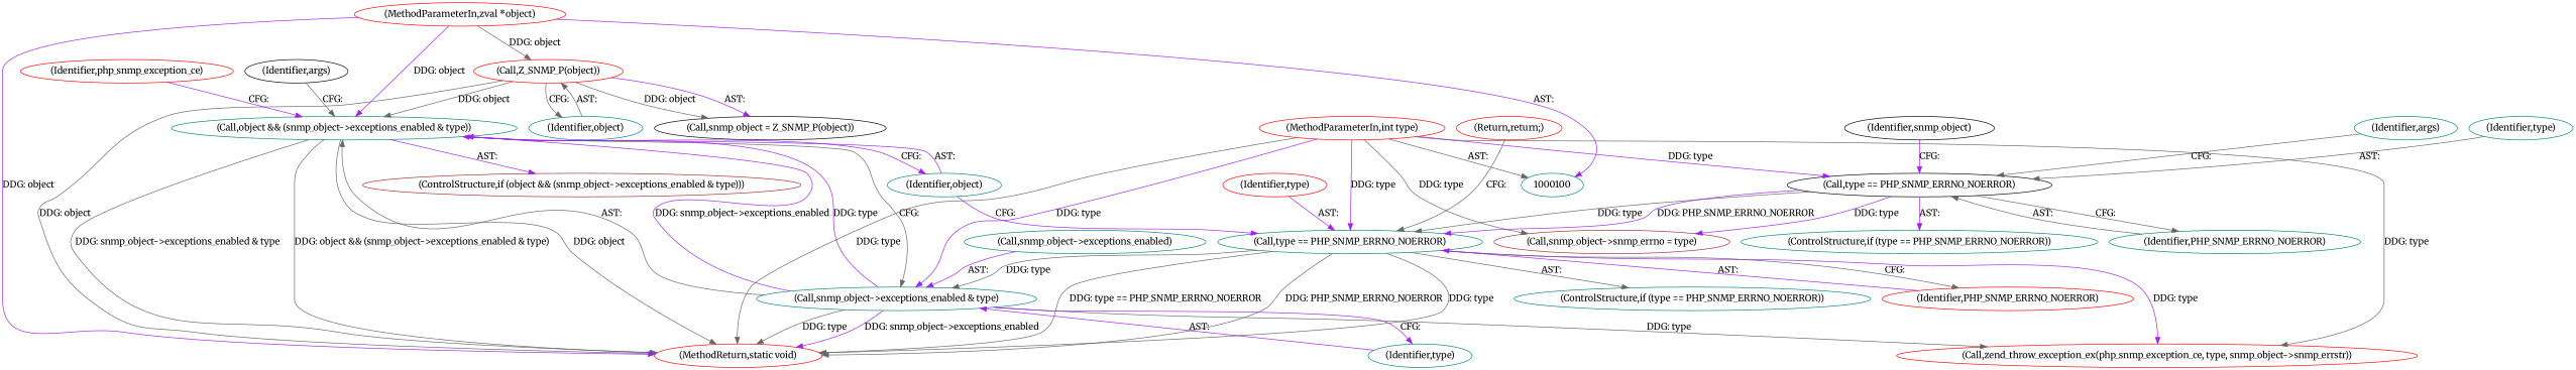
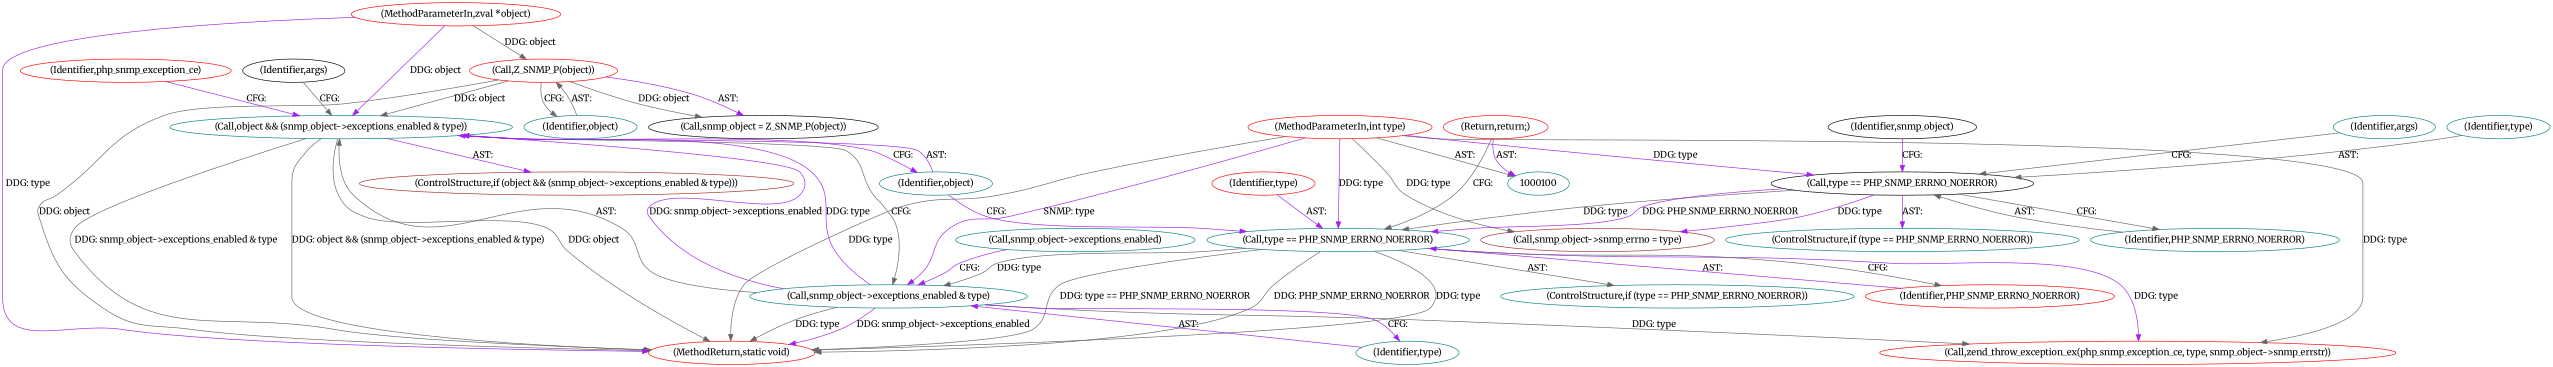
  digraph {
    fontname=Merriweather
    node [color=teal fontname=Merriweather]
    edge [color=gray40 fontname=Merriweather]
    n1 [label="(Call,object && (snmp_object->exceptions_enabled & type))"]
    n2 [label="(Call,snmp_object->exceptions_enabled & type)"]
    n3 [label="(Identifier,object)"]
    n4 [color=brown label="(ControlStructure,if (object && (snmp_object->exceptions_enabled & type)))"]
    n5 [color=red label="(MethodReturn,static void)"]
    n6 [color=red label="(Call,zend_throw_exception_ex(php_snmp_exception_ce, type, snmp_object->snmp_errstr))"]
    n7 [label="(Identifier,type)"]
    n8 [label="(Call,type == PHP_SNMP_ERRNO_NOERROR)"]
    n9 [color=red label="(Call,Z_SNMP_P(object))"]
    n10 [color=black label="(Call,snmp_object = Z_SNMP_P(object))"]
    n11 [label="(Identifier,object)"]
    n12 [color=red label="(MethodParameterIn,zval *object)"]
    1000100
    n14 [label="(ControlStructure,if (type == PHP_SNMP_ERRNO_NOERROR))"]
    n15 [color=red label="(Identifier,PHP_SNMP_ERRNO_NOERROR)"]
    n16 [color=red label="(MethodParameterIn,int type)"]
    n17 [color=black label="(Call,type == PHP_SNMP_ERRNO_NOERROR)"]
    n18 [color=brown label="(Call,snmp_object->snmp_errno = type)"]
    n19 [label="(Identifier,PHP_SNMP_ERRNO_NOERROR)"]
    n20 [label="(ControlStructure,if (type == PHP_SNMP_ERRNO_NOERROR))"]
    n21 [color=red label="(Identifier,php_snmp_exception_ce)"]
    n22 [color=red label="(Identifier,type)"]
    n23 [color=black label="(Identifier,args)"]
    n24 [color=red label="(Return,return;)"]
    n25 [label="(Identifier,args)"]
    n26 [label="(Identifier,type)"]
    n27 [label="(Call,snmp_object->exceptions_enabled)"]
    n28 [color=black label="(Identifier,snmp_object)"]
    n1 -> n2 [label="CFG: "]
    n1 -> n3 [color=purple label="CFG: "]
    n1 -> n4 [color=purple label="AST: "]
    n1 -> n5 [label="DDG: object && (snmp_object->exceptions_enabled & type)"]
    n1 -> n5 [label="DDG: object"]
    n1 -> n5 [label="DDG: snmp_object->exceptions_enabled & type"]
    n2 -> n1 [label="AST: "]
    n2 -> n1 [color=purple label="DDG: snmp_object->exceptions_enabled"]
    n2 -> n1 [color=purple label="DDG: type"]
    n2 -> n5 [label="DDG: type"]
    n2 -> n5 [color=purple label="DDG: snmp_object->exceptions_enabled"]
    n2 -> n6 [label="DDG: type"]
    n2 -> n7 [color=purple label="CFG: "]
    n3 -> n1 [color=purple label="AST: "]
    n3 -> n8 [color=purple label="CFG: "]
    n7 -> n2 [color=purple label="AST: "]
    n8 -> n2 [label="DDG: type"]
    n8 -> n5 [label="DDG: type == PHP_SNMP_ERRNO_NOERROR"]
    n8 -> n5 [label="DDG: PHP_SNMP_ERRNO_NOERROR"]
    n8 -> n5 [label="DDG: type"]
    n8 -> n6 [color=purple label="DDG: type"]
    n8 -> n14 [label="AST: "]
    n8 -> n15 [label="CFG: "]
    n9 -> n1 [label="DDG: object"]
    n9 -> n5 [label="DDG: object"]
    n9 -> n10 [color=purple label="AST: "]
    n9 -> n10 [label="DDG: object"]
    n9 -> n11 [label="CFG: "]
    n11 -> n9 [label="AST: "]
    n12 -> n1 [color=purple label="DDG: object"]
-   n12 -> n5 [color=purple label="DDG: object"]
+   n12 -> n5 [color=purple label="DDG: type"]
    n12 -> n9 [label="DDG: object"]
-   n12 -> 1000100 [color=purple label="AST: "]
+   n24 -> 1000100 [color=purple label="AST: "]
    n15 -> n8 [color=purple label="AST: "]
-   n16 -> n2 [color=purple label="DDG: type"]
+   n16 -> n2 [color=purple label="SNMP: type"]
    n16 -> n5 [label="DDG: type"]
    n16 -> n6 [label="DDG: type"]
    n16 -> n8 [color=purple label="DDG: type"]
    n16 -> 1000100 [label="AST: "]
    n16 -> n17 [color=purple label="DDG: type"]
    n16 -> n18 [label="DDG: type"]
    n17 -> n8 [label="DDG: type"]
    n17 -> n8 [color=purple label="DDG: PHP_SNMP_ERRNO_NOERROR"]
    n17 -> n18 [color=purple label="DDG: type"]
    n17 -> n19 [label="CFG: "]
    n17 -> n20 [color=purple label="AST: "]
    n19 -> n17 [label="AST: "]
    n21 -> n1 [color=purple label="CFG: "]
    n22 -> n8 [color=purple label="AST: "]
    n23 -> n1 [label="CFG: "]
    n24 -> n8 [label="CFG: "]
    n25 -> n17 [label="CFG: "]
    n26 -> n17 [label="AST: "]
-   n27 -> n2 [color=purple label="AST: "]
+   n27 -> n2 [color=purple label="CFG: "]
    n28 -> n17 [color=purple label="CFG: "]
  }
